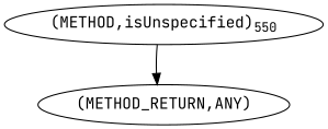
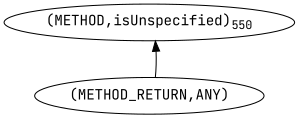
  digraph {
    fontname="JetBrains Mono"
    node [fontname="JetBrains Mono"]
    n1 [label=<(METHOD,isUnspecified)<SUB>550</SUB>>]
    n2 [label=<(METHOD_RETURN,ANY)>]
-   n1 -> n2 [fontname="JetBrains Mono"]
+   n2 -> n1 [fontname="JetBrains Mono"]
  }
